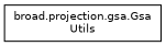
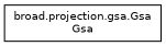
  digraph {
    rankdir=LR
-   n1 [color=black fillcolor=white fontname=Helvetica fontsize=10 height=0.2 label="broad.projection.gsa.Gsa\lUtils" shape=record style=filled width=0.4]
+   n1 [color=black fillcolor=white fontname=Helvetica fontsize=10 height=0.2 label="broad.projection.gsa.Gsa\lGsa" shape=record style=filled width=0.4]
  }
